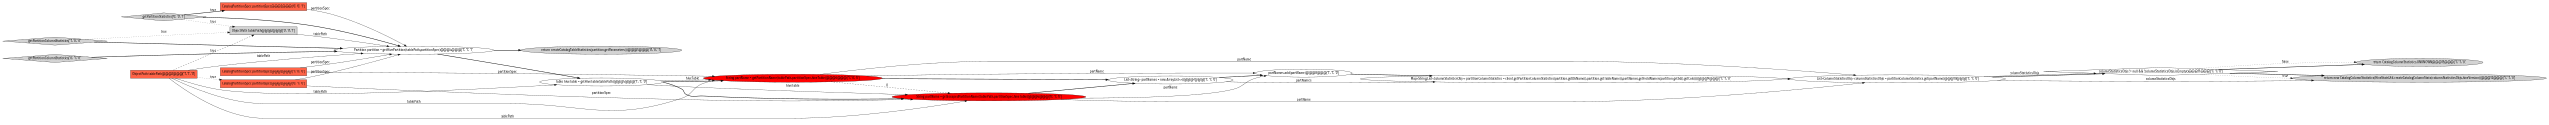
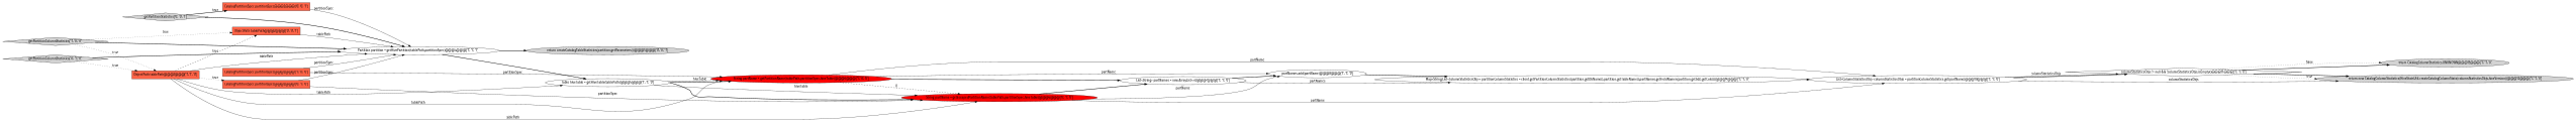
  digraph {
    fontname="Fira Sans"
    rankdir=LR
    node [fillcolor=white fontname="Fira Sans" shape=ellipse style=filled]
    edge [fontname="Fira Sans" style=solid]
    n1 [fillcolor=red label="String partName = getPartitionName(tablePath,partitionSpec,hiveTable)@@@6@@@['1', '0', '0']"]
    n2 [label="List<String> partNames = new ArrayList<>()@@@7@@@['1', '1', '0']"]
    n3 [label="partNames.add(partName)@@@8@@@['1', '1', '0']"]
    n4 [fillcolor=red label="String partName = getEscapedPartitionName(tablePath,partitionSpec,hiveTable)@@@6@@@['0', '1', '0']"]
    n5 [label="List<ColumnStatisticsObj> columnStatisticsObjs = partitionColumnStatistics.get(partName)@@@10@@@['1', '1', '0']"]
    n6 [label="Map<String,List<ColumnStatisticsObj>> partitionColumnStatistics = client.getPartitionColumnStatistics(partition.getDbName(),partition.getTableName(),partNames,getFieldNames(partition.getSd().getCols()))@@@9@@@['1', '1', '0']"]
    n7 [label="columnStatisticsObjs != null && !columnStatisticsObjs.isEmpty()@@@11@@@['1', '1', '0']" shape=diamond]
    n8 [fillcolor=lightgray label="return new CatalogColumnStatistics(HiveStatsUtil.createCatalogColumnStats(columnStatisticsObjs,hiveVersion))@@@12@@@['1', '1', '0']"]
    n9 [fillcolor=lightgray label="return CatalogColumnStatistics.UNKNOWN@@@15@@@['1', '1', '0']"]
    n10 [fillcolor=tomato label="ObjectPath tablePath@@@2@@@['1', '1', '0']" shape=box]
    n11 [label="Table hiveTable = getHiveTable(tablePath)@@@5@@@['1', '1', '0']"]
-   n12 [fillcolor=lightgray label="ObjectPath tablePath@@@2@@@['0', '0', '1']" shape=box]
+   n12 [fillcolor=tomato label="ObjectPath tablePath@@@2@@@['0', '0', '1']" shape=box]
    n13 [label="Partition partition = getHivePartition(tablePath,partitionSpec)@@@4@@@['1', '1', '1']"]
    n14 [fillcolor=tomato label="CatalogPartitionSpec partitionSpec@@@2@@@['0', '1', '0']" shape=box]
    n15 [fillcolor=lightgray label="return createCatalogTableStatistics(partition.getParameters())@@@5@@@['0', '0', '1']"]
    n16 [fillcolor=lightgray label="getPartitionColumnStatistics['1', '0', '0']" shape=diamond]
    n17 [fillcolor=tomato label="CatalogPartitionSpec partitionSpec@@@2@@@['1', '0', '0']" shape=box]
    n18 [fillcolor=lightgray label="getPartitionColumnStatistics['0', '1', '0']" shape=diamond]
    n19 [fillcolor=tomato label="CatalogPartitionSpec partitionSpec@@@2@@@['0', '0', '1']" shape=box]
    n20 [fillcolor=lightgray label="getPartitionStatistics['0', '0', '1']" shape=diamond]
    n1 -> n2 [style=bold]
    n1 -> n3 [label=partName]
    n1 -> n4 [label=0 style=dashed]
    n1 -> n5 [label=partName]
    n2 -> n3 [style=bold]
    n2 -> n6 [label=partNames]
    n3 -> n6 [style=bold]
    n4 -> n2 [style=bold]
    n4 -> n3 [label=partName]
    n4 -> n5 [label=partName]
    n5 -> n7 [style=bold]
    n5 -> n7 [label=columnStatisticsObjs]
    n5 -> n8 [label=columnStatisticsObjs]
    n6 -> n5 [style=bold]
    n7 -> n8 [label=true style=dotted]
    n7 -> n8 [style=bold]
    n7 -> n9 [label=false style=dotted]
    n7 -> n9 [style=bold]
    n10 -> n1 [label=tablePath]
    n10 -> n4 [label=tablePath]
    n10 -> n11 [label=tablePath]
    n10 -> n12 [label=true style=dashed]
    n10 -> n13 [label=tablePath]
    n10 -> n14 [label=true style=dotted]
    n11 -> n1 [label=hiveTable]
    n11 -> n1 [style=bold]
    n11 -> n4 [style=bold]
    n11 -> n4 [label=hiveTable]
    n12 -> n13 [label=tablePath]
    n13 -> n11 [style=bold]
    n13 -> n15 [style=bold]
    n14 -> n4 [label=partitionSpec]
    n14 -> n13 [label=partitionSpec]
+   n16 -> n10 [label=true style=dotted]
    n16 -> n12 [label=true style=dotted]
    n16 -> n13 [style=bold]
    n17 -> n1 [label=partitionSpec]
    n17 -> n13 [label=partitionSpec]
+   n18 -> n10 [label=true style=dotted]
    n18 -> n13 [style=bold]
    n19 -> n13 [label=partitionSpec]
-   n20 -> n12 [label=true style=dotted]
    n20 -> n13 [style=bold]
    n20 -> n19 [label=true style=bold]
  }
